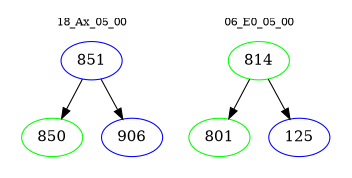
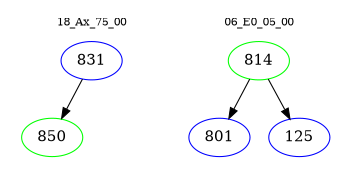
  digraph {
    node [color=blue]
    edge [color=black]
-   n1 [label=851]
+   n1 [label=831]
    n2 [color=green label=850]
-   n3 [label=906]
    n4 [color=green label=814]
-   n5 [color=green label=801]
+   n5 [label=801]
    n6 [label=125]
    subgraph cluster_1 {
      color=white
      fontsize=10
-     label="18_Ax_05_00"
+     label="18_Ax_75_00"
      n1
      n2
-     n3
    }
    subgraph cluster_2 {
      color=white
      fontsize=10
      label="06_E0_05_00"
      n4
      n5
      n6
    }
    n1 -> n2
-   n1 -> n3
    n4 -> n5
    n4 -> n6
  }
